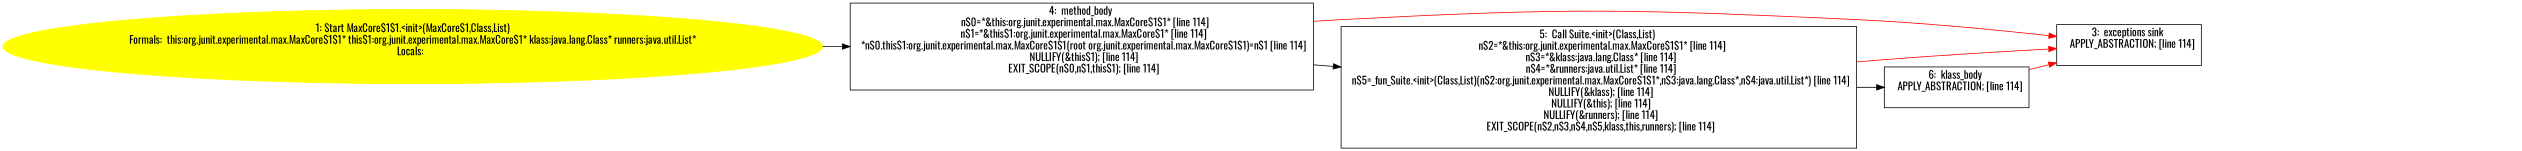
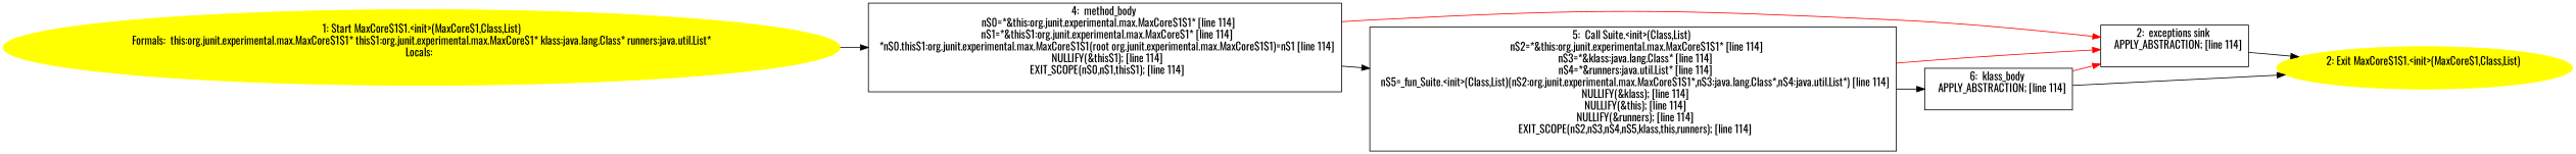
  digraph {
    fontname=Oswald
    rankdir=LR
    node [fontname=Oswald shape=box]
    edge [fontname=Oswald]
    n1 [color=yellow label="1: Start MaxCore$1$1.<init>(MaxCore$1,Class,List)\nFormals:  this:org.junit.experimental.max.MaxCore$1$1* this$1:org.junit.experimental.max.MaxCore$1* klass:java.lang.Class* runners:java.util.List*\nLocals:  \n  " style=filled shape=""]
    n2 [label="4:  method_body \n   n$0=*&this:org.junit.experimental.max.MaxCore$1$1* [line 114]\n  n$1=*&this$1:org.junit.experimental.max.MaxCore$1* [line 114]\n  *n$0.this$1:org.junit.experimental.max.MaxCore$1$1(root org.junit.experimental.max.MaxCore$1$1)=n$1 [line 114]\n  NULLIFY(&this$1); [line 114]\n  EXIT_SCOPE(n$0,n$1,this$1); [line 114]\n "]
-   n3 [label="3:  exceptions sink \n   APPLY_ABSTRACTION; [line 114]\n "]
+   n3 [label="2:  exceptions sink \n   APPLY_ABSTRACTION; [line 114]\n "]
    n4 [label="5:  Call Suite.<init>(Class,List) \n   n$2=*&this:org.junit.experimental.max.MaxCore$1$1* [line 114]\n  n$3=*&klass:java.lang.Class* [line 114]\n  n$4=*&runners:java.util.List* [line 114]\n  n$5=_fun_Suite.<init>(Class,List)(n$2:org.junit.experimental.max.MaxCore$1$1*,n$3:java.lang.Class*,n$4:java.util.List*) [line 114]\n  NULLIFY(&klass); [line 114]\n  NULLIFY(&this); [line 114]\n  NULLIFY(&runners); [line 114]\n  EXIT_SCOPE(n$2,n$3,n$4,n$5,klass,this,runners); [line 114]\n "]
+   n5 [color=yellow label="2: Exit MaxCore$1$1.<init>(MaxCore$1,Class,List) \n  " style=filled shape=""]
    n6 [label="6:  klass_body \n   APPLY_ABSTRACTION; [line 114]\n "]
    n1 -> n2
    n2 -> n3 [color=red]
    n2 -> n4
+   n3 -> n5
    n4 -> n3 [color=red]
    n4 -> n6
    n6 -> n3 [color=red]
+   n6 -> n5
  }
